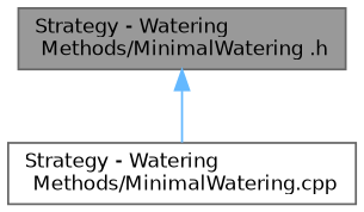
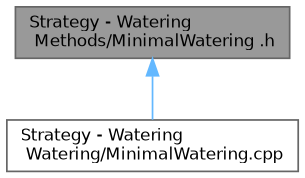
  digraph {
    fontname="DejaVu Sans"
    node [fontname="DejaVu Sans" fontsize=10 shape=box style=filled]
    n1 [color=gray40 fillcolor=grey60 fontcolor=black height=0.2 label="Strategy - Watering\l Methods/MinimalWatering .h" width=0.4]
-   n2 [color=grey40 fillcolor=white height=0.2 label="Strategy - Watering\l Methods/MinimalWatering.cpp" width=0.4]
+   n2 [color=grey40 fillcolor=white height=0.2 label="Strategy - Watering\l Watering/MinimalWatering.cpp" width=0.4]
    n1 -> n2 [color=steelblue1 dir=back fontname="DejaVu Sans" fontsize=10 labelfontname=Helvetica labelfontsize=10 style=solid]
  }
